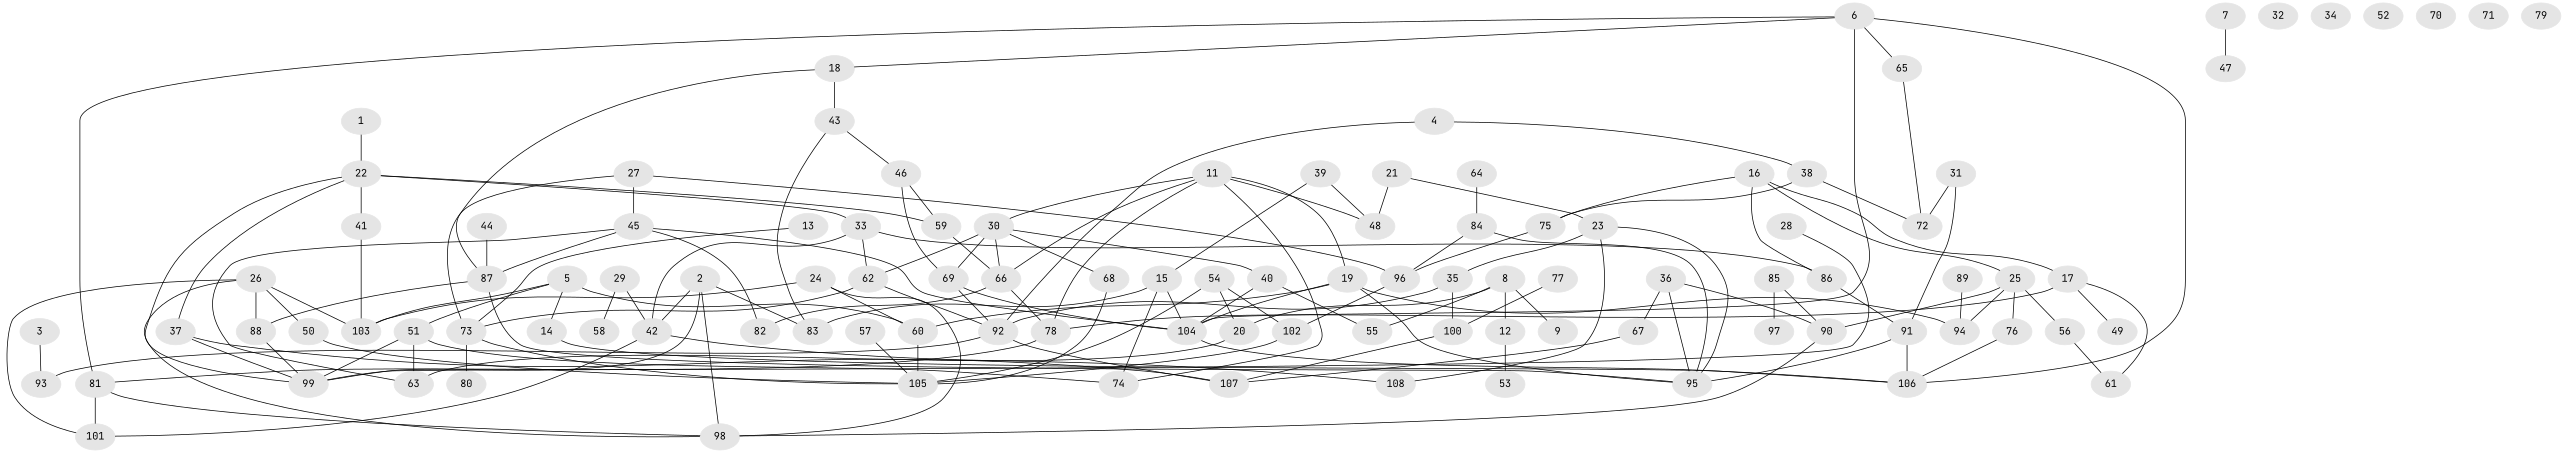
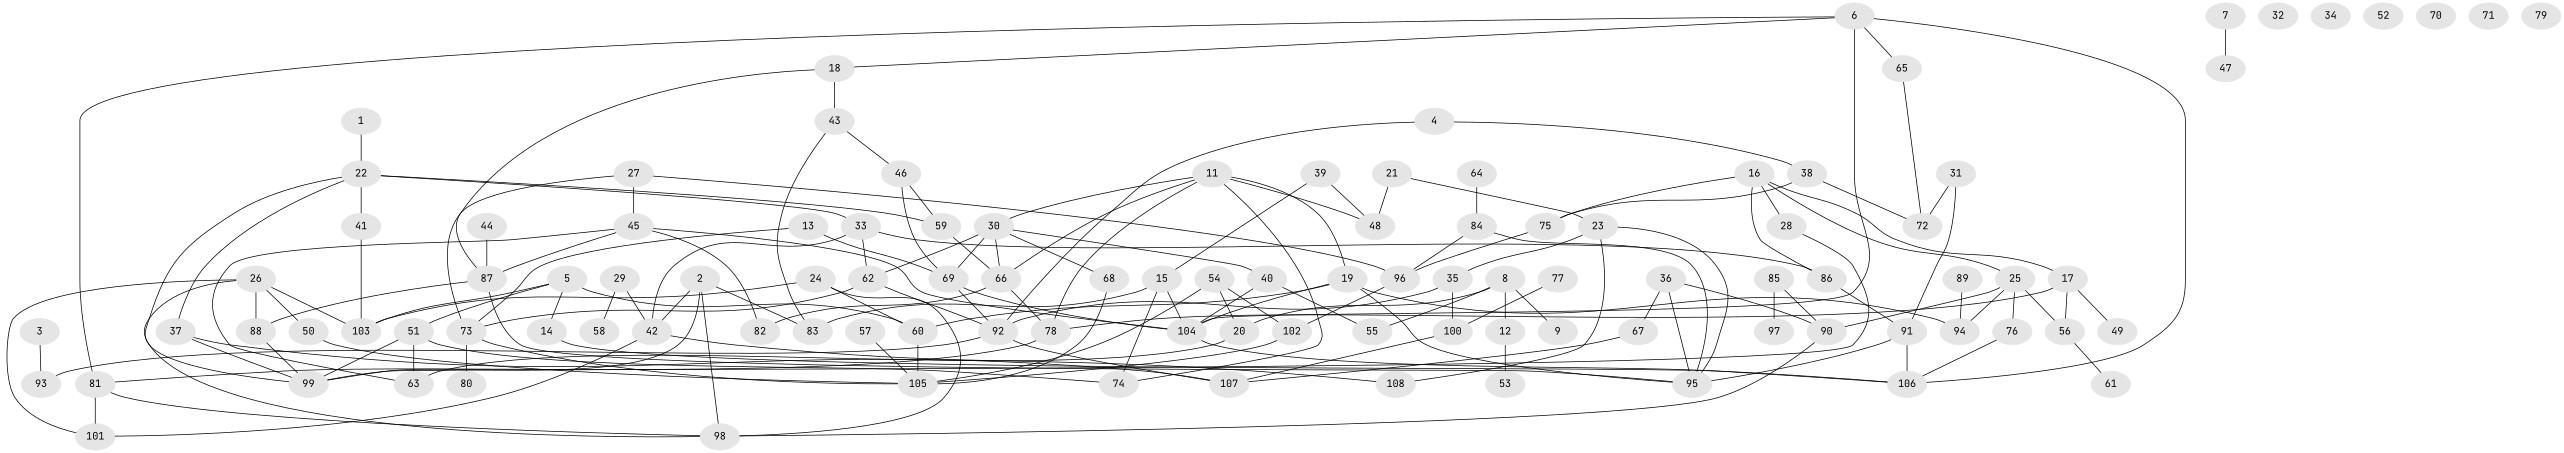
  graph {
    fontname="JetBrains Mono"
    node [color=gray90 fontname="JetBrains Mono" style=filled]
    edge [fontname="JetBrains Mono"]
    1
    22
    99
    33
    37
    41
    59
    2
    42
    83
    98
    108
    101
    3
    93
    4
    38
    92
    75
    72
    107
    5
    14
    51
    60
    103
    106
    74
    63
    105
    6
    18
    65
    81
    104
    43
    87
    7
    47
    8
    9
    12
    20
    55
    53
    17
    78
    49
    56
    67
    89
    94
    11
    19
    30
    48
    66
    95
    69
    40
    62
    68
    82
    13
    73
    80
    15
    16
    25
    28
    86
    76
    90
    96
    91
    61
    46
    88
    21
    23
    35
    100
    24
    26
    50
    27
    45
    102
    29
    58
    31
    32
    34
    36
    39
    44
    52
    54
    57
    64
    84
    70
    71
    77
    79
    85
    97
    1 -- 22
    22 -- 99
    22 -- 33
    22 -- 37
    22 -- 41
    22 -- 59
    33 -- 42
    33 -- 62
    33 -- 86
    37 -- 99
    37 -- 107
    41 -- 103
    59 -- 66
    2 -- 99
    2 -- 42
    2 -- 83
    2 -- 98
    42 -- 108
    42 -- 101
    3 -- 93
    4 -- 38
    4 -- 92
    38 -- 75
    38 -- 72
    92 -- 93
    92 -- 107
    75 -- 96
    5 -- 14
    5 -- 51
    5 -- 60
    5 -- 103
    14 -- 106
    51 -- 99
    51 -- 74
    51 -- 63
    60 -- 105
    6 -- 106
    6 -- 18
    6 -- 65
    6 -- 81
    6 -- 104
    18 -- 43
    18 -- 87
    65 -- 72
    81 -- 98
    81 -- 101
    104 -- 106
    43 -- 83
    43 -- 46
    87 -- 95
    87 -- 88
    7 -- 47
    8 -- 9
    8 -- 12
    8 -- 20
    8 -- 55
    12 -- 53
    20 -- 63
    17 -- 78
    17 -- 49
-   17 -- 61
+   17 -- 56
    78 -- 81
    56 -- 61
    67 -- 107
    89 -- 94
    11 -- 74
    11 -- 78
    11 -- 19
    11 -- 30
    11 -- 48
    11 -- 66
    19 -- 60
    19 -- 104
    19 -- 94
    19 -- 95
    30 -- 66
    30 -- 69
    30 -- 40
    30 -- 62
    30 -- 68
    66 -- 78
    66 -- 82
    69 -- 92
    69 -- 104
    40 -- 104
    40 -- 55
    62 -- 92
    62 -- 73
    68 -- 105
+   13 -- 69
    13 -- 73
    73 -- 105
    73 -- 80
    15 -- 83
    15 -- 74
    15 -- 104
    16 -- 75
    16 -- 17
    16 -- 25
+   16 -- 28
    16 -- 86
    25 -- 56
    25 -- 94
    25 -- 76
    25 -- 90
    28 -- 99
    86 -- 91
    76 -- 106
    90 -- 98
    96 -- 102
    91 -- 106
    91 -- 95
    46 -- 59
    46 -- 69
    88 -- 99
    21 -- 48
    21 -- 23
    23 -- 108
    23 -- 95
    23 -- 35
    35 -- 92
    35 -- 100
    100 -- 107
    24 -- 98
    24 -- 60
    24 -- 103
    26 -- 98
    26 -- 101
    26 -- 103
    26 -- 88
    26 -- 50
    50 -- 105
    27 -- 73
    27 -- 96
    27 -- 45
    45 -- 63
    45 -- 104
    45 -- 87
    45 -- 82
    102 -- 105
    29 -- 42
    29 -- 58
    31 -- 72
    31 -- 91
    36 -- 67
    36 -- 95
    36 -- 90
    39 -- 48
    39 -- 15
    44 -- 87
    54 -- 105
    54 -- 20
    54 -- 102
    57 -- 105
    64 -- 84
    84 -- 95
    84 -- 96
    77 -- 100
    85 -- 90
    85 -- 97
  }
